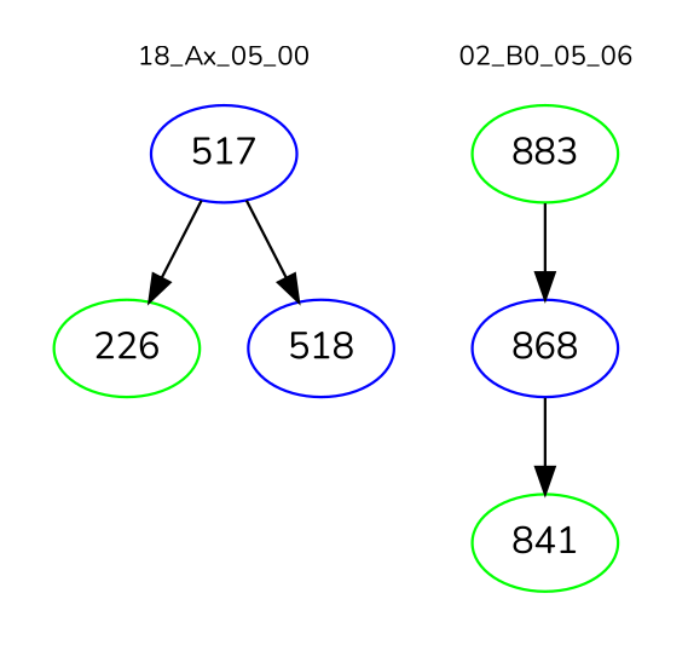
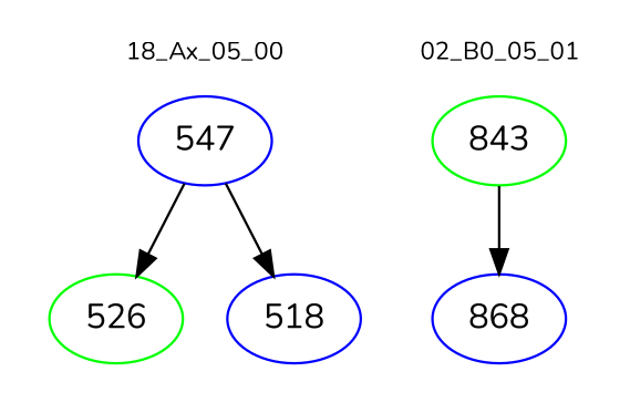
  digraph {
    fontname=Nunito
    node [color=blue fontname=Nunito]
    edge [color=black fontname=Nunito]
-   n1 [label=517]
-   n2 [color=green label=226]
+   n1 [label=547]
+   n2 [color=green label=526]
    n3 [label=518]
    n4 [label=868]
-   n5 [color=green label=841]
-   n6 [color=green label=883]
+   n6 [color=green label=843]
    subgraph cluster_1 {
      color=white
      fontsize=10
      label="18_Ax_05_00"
      n1
      n2
      n3
    }
    subgraph cluster_2 {
      color=white
      fontsize=10
-     label="02_B0_05_06"
+     label="02_B0_05_01"
      n4
-     n5
      n6
    }
    n1 -> n2
    n1 -> n3
-   n4 -> n5
    n6 -> n4
  }
